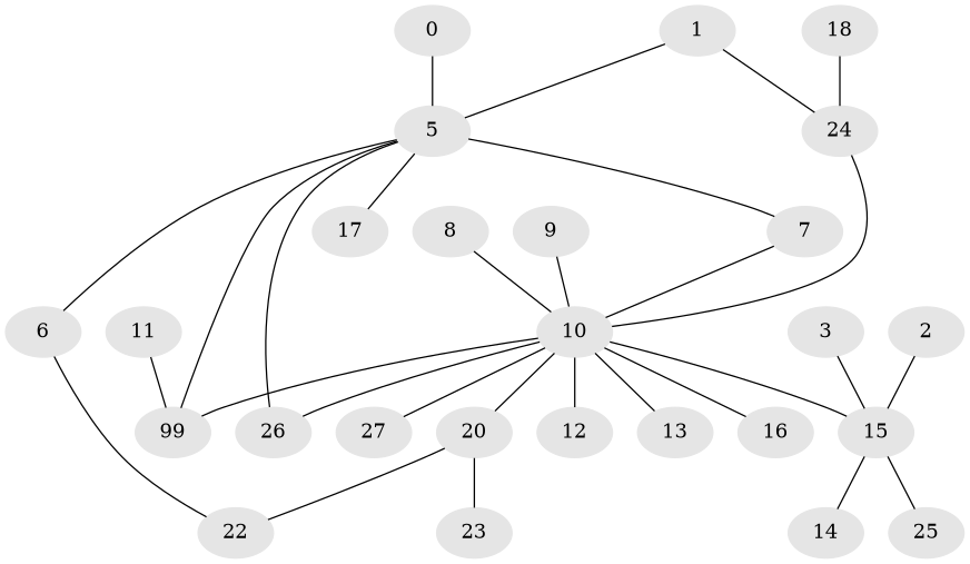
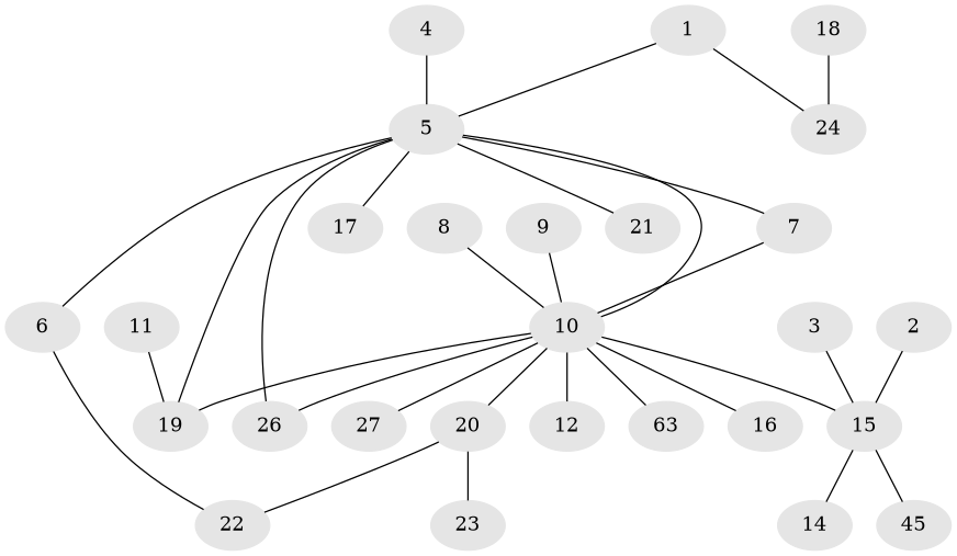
  graph {
    node [color=gray90 style=filled]
    edge [weight=1.0]
    1
    5
    24
    6
    7
    10
    17
-   19 [label=99]
+   19
+   21
    26
    2
    15
    14
-   25
+   25 [label=45]
    3
-   4 [label=0]
+   4
    22
    12
-   13
+   13 [label=63]
    16
    20
    27
    8
    9
    23
    11
    18
    1 -- 5
    1 -- 24
    5 -- 6
    5 -- 7
-   24 -- 10
+   5 -- 10
    5 -- 17
    5 -- 19
+   5 -- 21
    5 -- 26
    6 -- 22
    7 -- 10
    10 -- 19
    10 -- 26
    10 -- 15
    10 -- 12
    10 -- 13
    10 -- 16
    10 -- 20
    10 -- 27
    2 -- 15
    15 -- 14
    15 -- 25
    3 -- 15
    4 -- 5
    20 -- 22
    20 -- 23
    8 -- 10
    9 -- 10
    11 -- 19
    18 -- 24
  }
